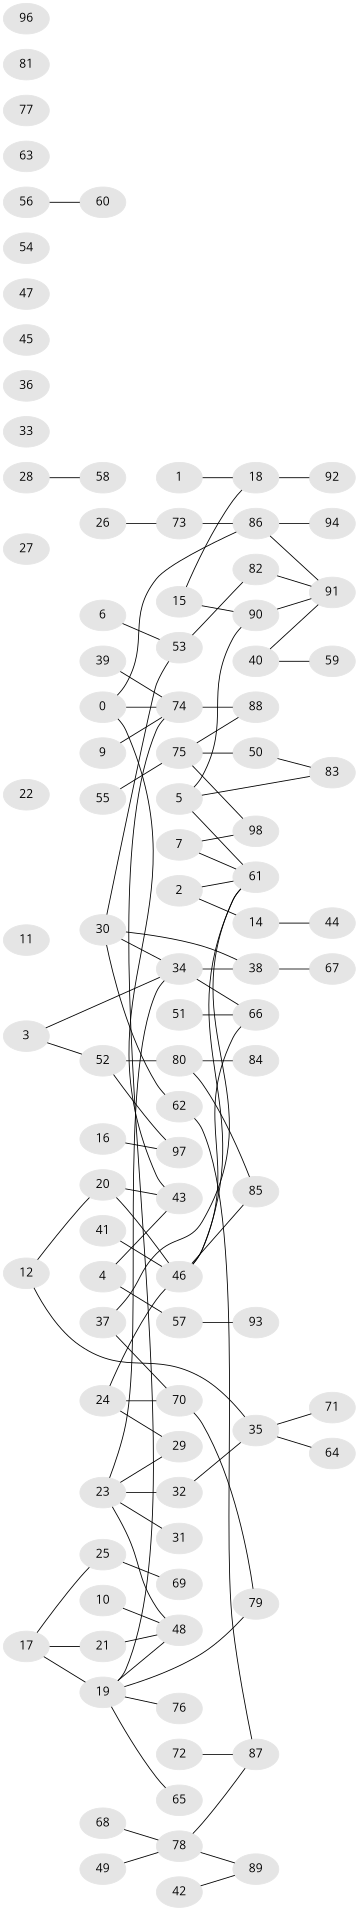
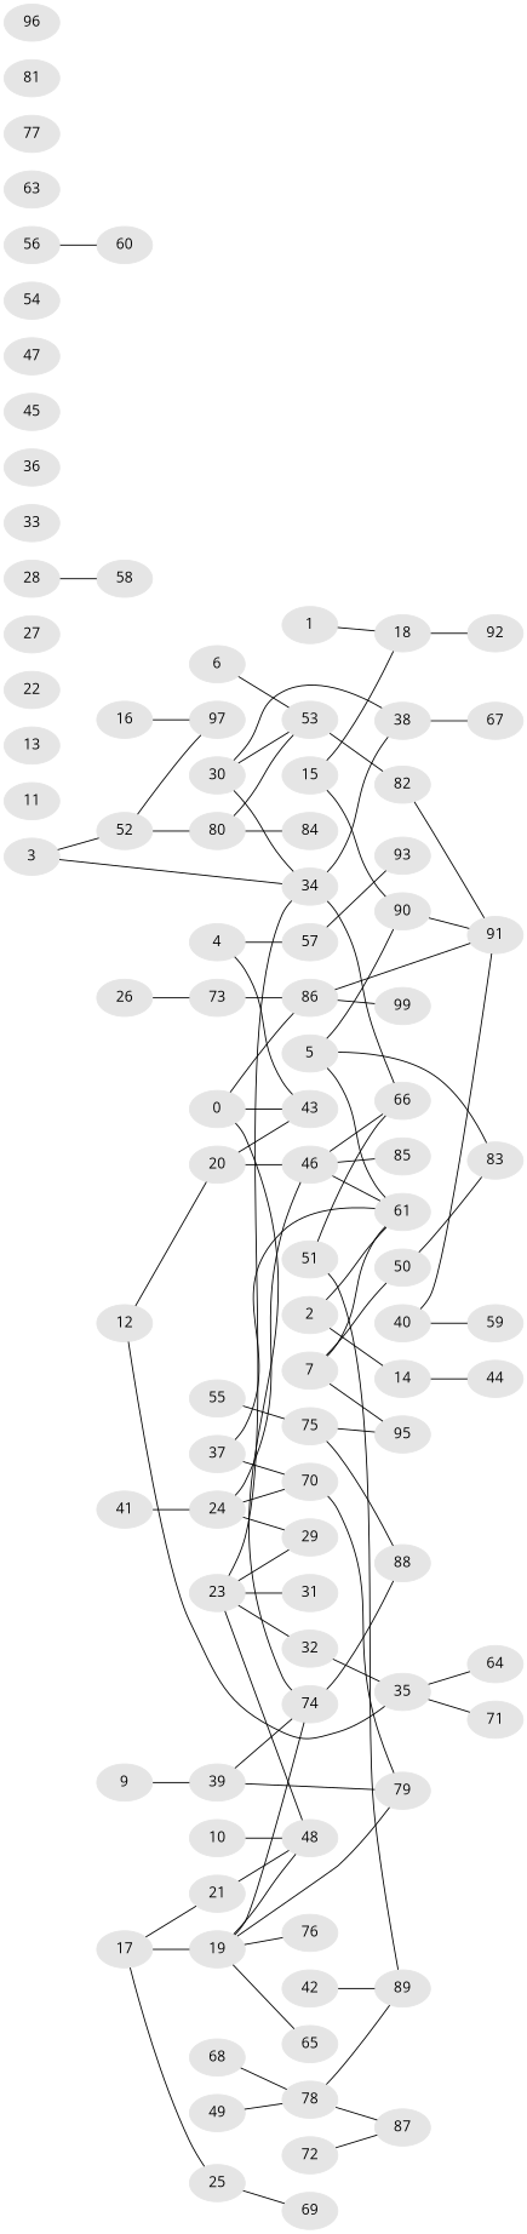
  graph {
    fontname="Open Sans"
    rankdir=LR
    node [color=gray90 fontname="Open Sans" style=filled]
    edge [fontname="Open Sans"]
    1
    18
    92
    2
    14
    61
    44
    3
    34
    52
    38
    66
    97
    80
    4
    43
    57
    93
    5
    83
    90
    91
    6
    53
    82
    7
    50
-   95 [label=98]
+   95
    n29 [label=0]
    74
    86
    88
-   94
+   94 [label=99]
    9
    39
    79
    10
    48
    11
    12
    20
    35
    46
    64
    71
+   13
    15
    16
    17
    19
    25
    21
    65
    76
    69
    85
    22
    23
    29
    31
    32
    24
    70
    26
    73
    27
    28
    58
    30
-   62
    67
    87
    33
    36
    37
    42
    89
    40
    59
    41
    45
    47
    49
    78
    51
    84
    54
    55
    75
    56
    60
    63
    68
    72
    77
    81
    96
    1 -- 18
    18 -- 92
    2 -- 14
    2 -- 61
    14 -- 44
    3 -- 34
    3 -- 52
    34 -- 38
    34 -- 66
    52 -- 97
    52 -- 80
    38 -- 67
-   80 -- 85
+   80 -- 53
    80 -- 84
    4 -- 43
    4 -- 57
    57 -- 93
    5 -- 61
    5 -- 83
    5 -- 90
    90 -- 91
    6 -- 53
    53 -- 82
    82 -- 91
    7 -- 61
-   75 -- 50
+   7 -- 50
    7 -- 95
    50 -- 83
    n29 -- 43
    n29 -- 74
    n29 -- 86
    74 -- 88
    86 -- 91
    86 -- 94
-   9 -- 74
+   9 -- 39
    39 -- 74
+   39 -- 79
    10 -- 48
    12 -- 20
    12 -- 35
    20 -- 43
    20 -- 46
    35 -- 64
    35 -- 71
    46 -- 61
    46 -- 66
    46 -- 85
    15 -- 18
    15 -- 90
    16 -- 97
    17 -- 19
    17 -- 25
    17 -- 21
    19 -- 74
    19 -- 79
    19 -- 48
    19 -- 65
    19 -- 76
    25 -- 69
    21 -- 48
    23 -- 34
    23 -- 48
    23 -- 29
    23 -- 31
    23 -- 32
    32 -- 35
    24 -- 46
    24 -- 29
    24 -- 70
    70 -- 79
    26 -- 73
    73 -- 86
    28 -- 58
    30 -- 34
    30 -- 38
    30 -- 53
-   30 -- 62
-   62 -- 87
    37 -- 61
    37 -- 70
    42 -- 89
    40 -- 91
    40 -- 59
-   41 -- 46
+   41 -- 24
    49 -- 78
    78 -- 87
    78 -- 89
    51 -- 66
+   51 -- 89
    55 -- 75
    75 -- 95
    75 -- 88
    56 -- 60
    68 -- 78
    72 -- 87
  }
